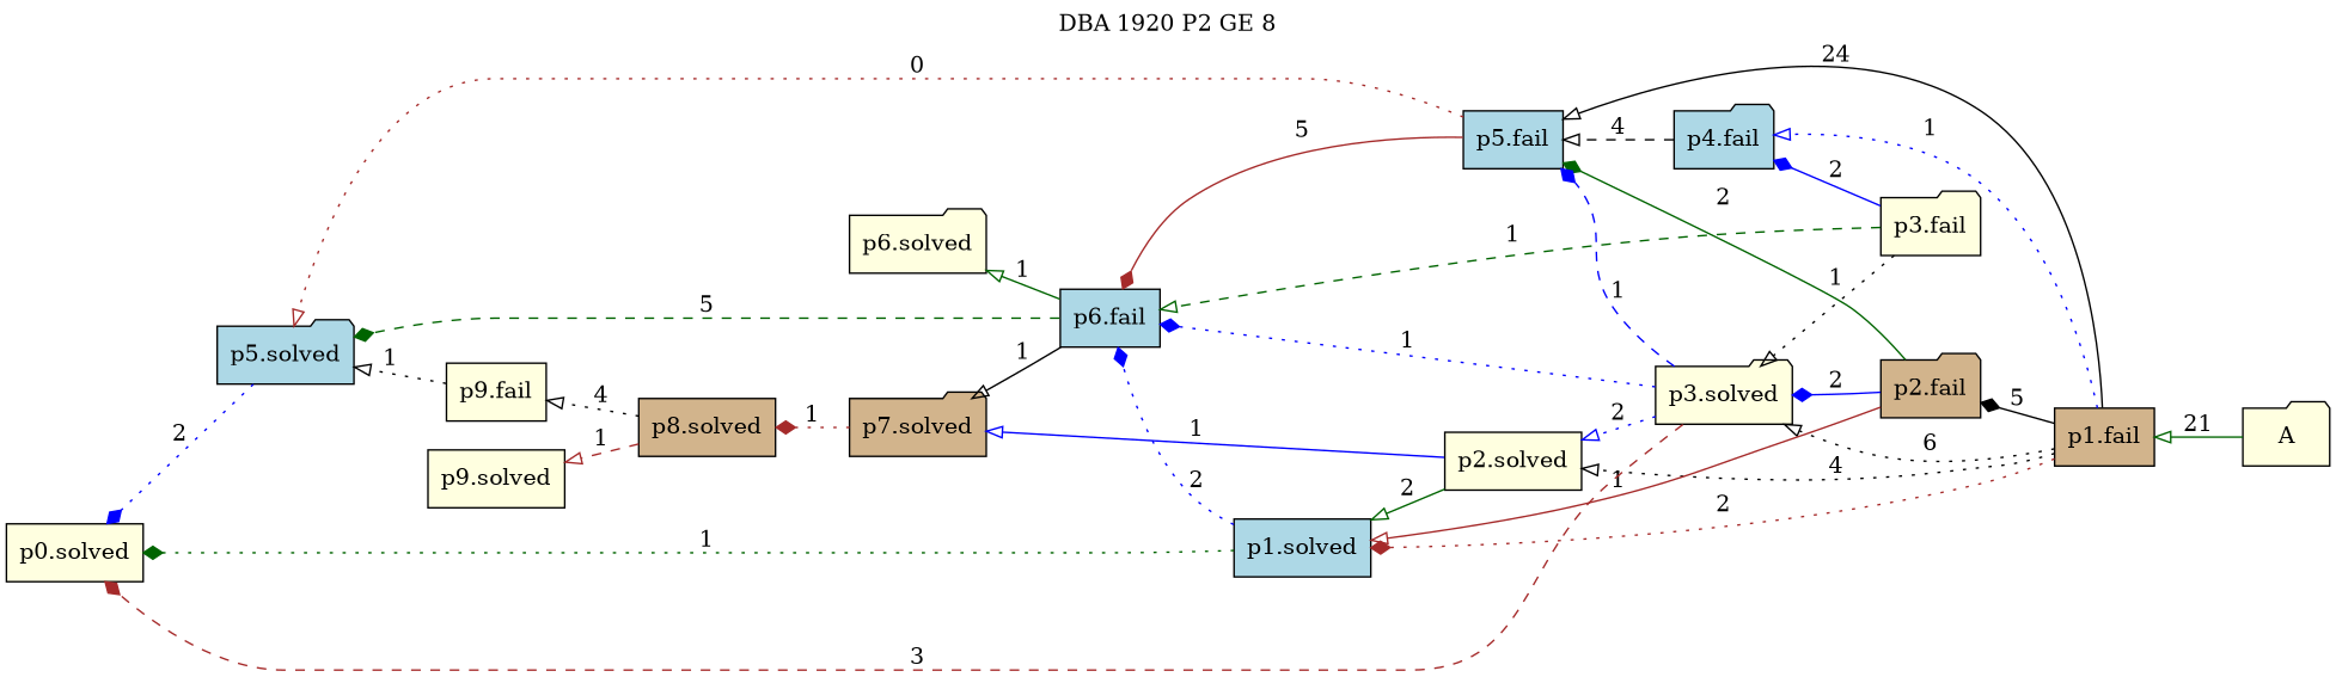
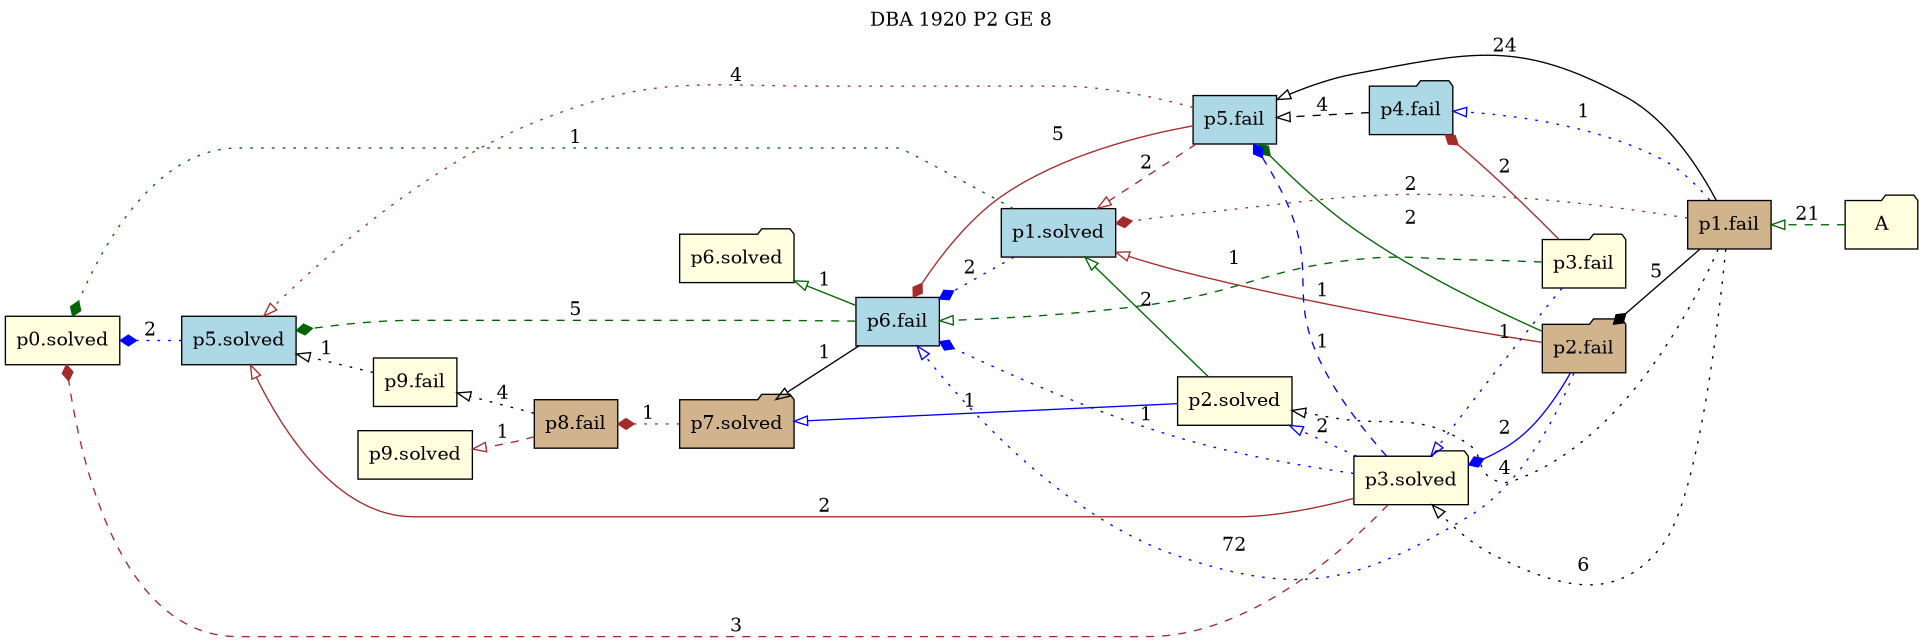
  digraph {
    label=" DBA 1920 P2 GE 8 "
    labelloc=tl
    rankdir=RL
    node [fillcolor=lightyellow shape=box style=filled]
    edge [arrowhead=onormal color=blue style=dotted]
    n1 [label=A shape=folder]
    n2 [fillcolor=tan label="p1.fail"]
    n3 [fillcolor=tan label="p2.fail" shape=folder]
    n4 [fillcolor=lightblue label="p4.fail" shape=folder]
    n5 [fillcolor=lightblue label="p5.fail"]
    n6 [label="p3.solved" shape=folder]
    n7 [label="p2.solved"]
    n8 [fillcolor=lightblue label="p1.solved"]
    n9 [fillcolor=lightblue label="p6.fail"]
    n10 [label="p3.fail" shape=folder]
-   n11 [fillcolor=lightblue label="p5.solved" shape=folder]
+   n11 [fillcolor=lightblue label="p5.solved"]
    n12 [label="p0.solved"]
    n13 [fillcolor=tan label="p7.solved" shape=folder]
    n14 [label="p6.solved" shape=folder]
-   n15 [fillcolor=tan label="p8.solved"]
+   n15 [fillcolor=tan label="p8.fail"]
    n16 [label="p9.fail"]
    n17 [label="p9.solved"]
-   n1 -> n2 [color=darkgreen label=21 style=solid]
+   n1 -> n2 [color=darkgreen label=21 style=dashed]
    n2 -> n3 [arrowhead=diamond color=black label=5 style=solid]
    n2 -> n4 [label=1]
    n2 -> n5 [color=black label=24 style=solid]
    n2 -> n6 [color=black label=6]
    n2 -> n7 [color=black label=4]
    n2 -> n8 [arrowhead=diamond color=brown label=2]
    n3 -> n5 [arrowhead=diamond color=darkgreen label=2 style=solid]
    n3 -> n6 [arrowhead=diamond label=2 style=solid]
    n3 -> n8 [color=brown label=1 style=solid]
+   n3 -> n9 [label=72]
    n4 -> n5 [color=black label=4 style=dashed]
+   n5 -> n8 [color=brown label=2 style=dashed]
    n5 -> n9 [arrowhead=diamond color=brown label=5 style=solid]
-   n5 -> n11 [color=brown label=0]
+   n5 -> n11 [color=brown label=4]
    n6 -> n5 [arrowhead=diamond label=1 style=dashed]
    n6 -> n7 [label=2]
    n6 -> n9 [arrowhead=diamond label=1]
+   n6 -> n11 [color=brown label=2 style=solid]
    n6 -> n12 [arrowhead=diamond color=brown label=3 style=dashed]
    n7 -> n8 [color=darkgreen label=2 style=solid]
    n7 -> n13 [label=1 style=solid]
    n8 -> n9 [arrowhead=diamond label=2]
    n8 -> n12 [arrowhead=diamond color=darkgreen label=1]
    n9 -> n11 [arrowhead=diamond color=darkgreen label=5 style=dashed]
    n9 -> n13 [color=black label=1 style=solid]
    n9 -> n14 [color=darkgreen label=1 style=solid]
-   n10 -> n4 [arrowhead=diamond label=2 style=solid]
-   n10 -> n6 [color=black label=1]
+   n10 -> n4 [arrowhead=diamond color=brown label=2 style=solid]
+   n10 -> n6 [label=1]
    n10 -> n9 [color=darkgreen label=1 style=dashed]
    n11 -> n12 [arrowhead=diamond label=2]
    n13 -> n15 [arrowhead=diamond color=brown label=1]
    n15 -> n16 [color=black label=4]
    n15 -> n17 [color=brown label=1 style=dashed]
    n16 -> n11 [color=black label=1]
  }
